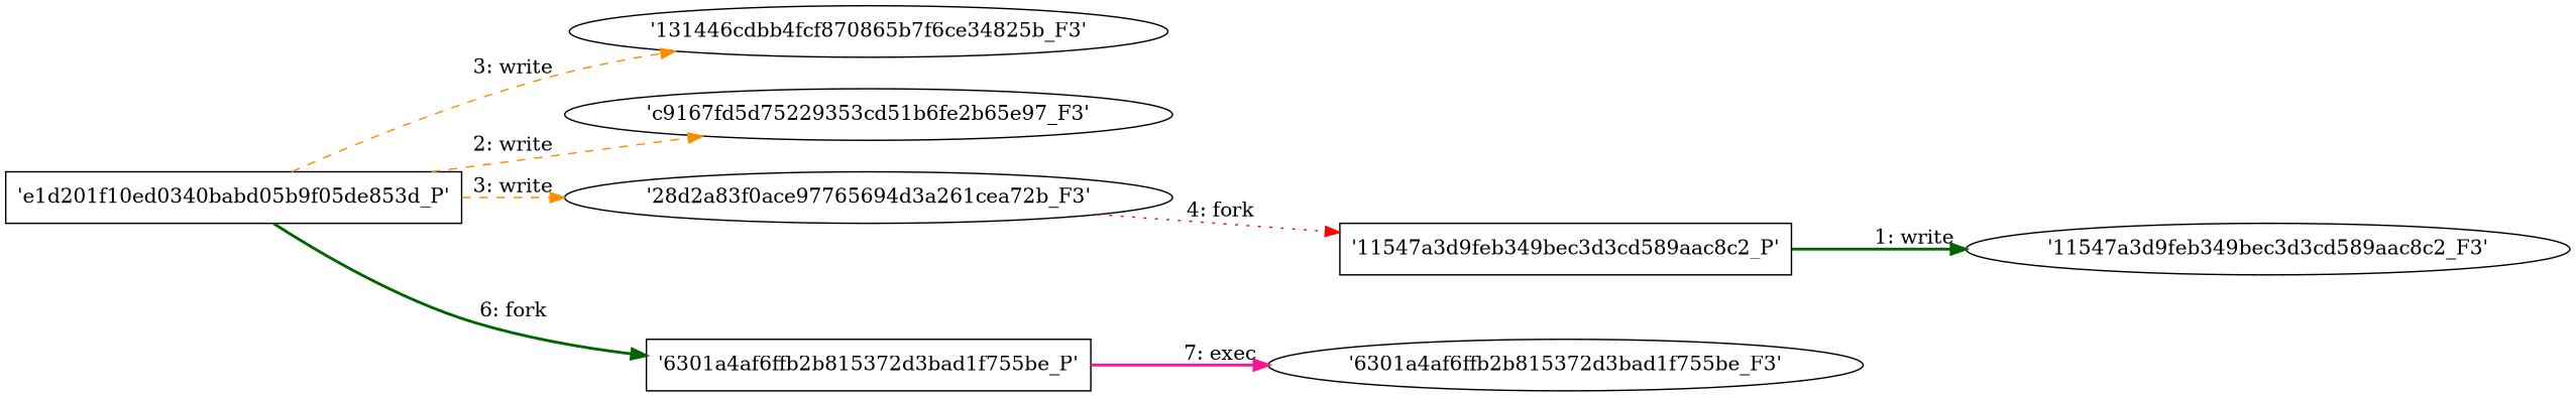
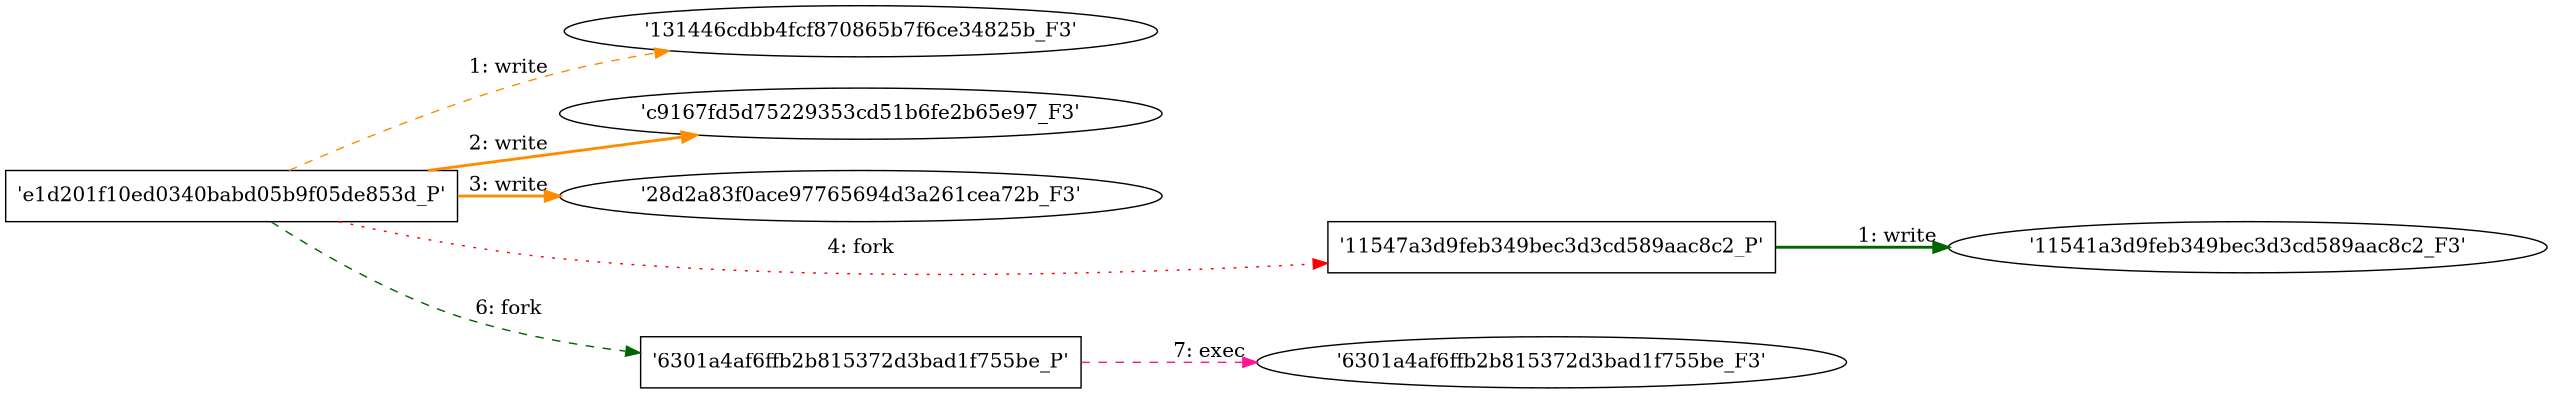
  digraph {
    engine=neato
    fixedsize=false
    fontsize=10
    nodesep=0.3
    rankdir=LR
    ranksep=0
    splines=true
    node [node_type=Process shape=ellipse]
    edge [color=darkorange style=dashed]
    "'e1d201f10ed0340babd05b9f05de853d_P'" [shape=box]
    "'131446cdbb4fcf870865b7f6ce34825b_F3'" [node_type=file]
    "'c9167fd5d75229353cd51b6fe2b65e97_F3'" [node_type=file]
    "'28d2a83f0ace97765694d3a261cea72b_F3'" [node_type=file]
    "'11547a3d9feb349bec3d3cd589aac8c2_P'" [shape=box]
    "'6301a4af6ffb2b815372d3bad1f755be_P'" [shape=box]
-   "'11547a3d9feb349bec3d3cd589aac8c2_F3'" [node_type=File]
+   "'11547a3d9feb349bec3d3cd589aac8c2_F3'" [node_type=File label="'11541a3d9feb349bec3d3cd589aac8c2_F3'"]
    "'6301a4af6ffb2b815372d3bad1f755be_F3'" [node_type=File]
-   "'e1d201f10ed0340babd05b9f05de853d_P'" -> "'131446cdbb4fcf870865b7f6ce34825b_F3'" [label="3: write"]
-   "'e1d201f10ed0340babd05b9f05de853d_P'" -> "'c9167fd5d75229353cd51b6fe2b65e97_F3'" [label="2: write"]
-   "'e1d201f10ed0340babd05b9f05de853d_P'" -> "'28d2a83f0ace97765694d3a261cea72b_F3'" [label="3: write"]
-   "'28d2a83f0ace97765694d3a261cea72b_F3'" -> "'11547a3d9feb349bec3d3cd589aac8c2_P'" [color=red label="4: fork" style=dotted]
-   "'e1d201f10ed0340babd05b9f05de853d_P'" -> "'6301a4af6ffb2b815372d3bad1f755be_P'" [color=darkgreen label="6: fork" style=bold]
+   "'e1d201f10ed0340babd05b9f05de853d_P'" -> "'131446cdbb4fcf870865b7f6ce34825b_F3'" [label="1: write"]
+   "'e1d201f10ed0340babd05b9f05de853d_P'" -> "'c9167fd5d75229353cd51b6fe2b65e97_F3'" [label="2: write" style=bold]
+   "'e1d201f10ed0340babd05b9f05de853d_P'" -> "'28d2a83f0ace97765694d3a261cea72b_F3'" [label="3: write" style=bold]
+   "'e1d201f10ed0340babd05b9f05de853d_P'" -> "'11547a3d9feb349bec3d3cd589aac8c2_P'" [color=red label="4: fork" style=dotted]
+   "'e1d201f10ed0340babd05b9f05de853d_P'" -> "'6301a4af6ffb2b815372d3bad1f755be_P'" [color=darkgreen label="6: fork"]
    "'11547a3d9feb349bec3d3cd589aac8c2_P'" -> "'11547a3d9feb349bec3d3cd589aac8c2_F3'" [color=darkgreen label="1: write" style=bold]
-   "'6301a4af6ffb2b815372d3bad1f755be_P'" -> "'6301a4af6ffb2b815372d3bad1f755be_F3'" [color=deeppink label="7: exec" style=bold]
+   "'6301a4af6ffb2b815372d3bad1f755be_P'" -> "'6301a4af6ffb2b815372d3bad1f755be_F3'" [color=deeppink label="7: exec"]
  }
